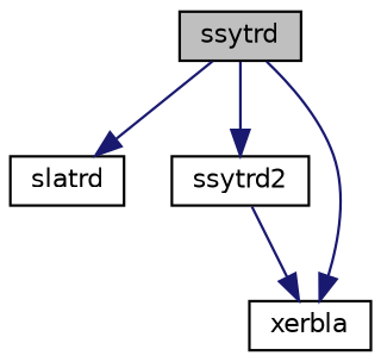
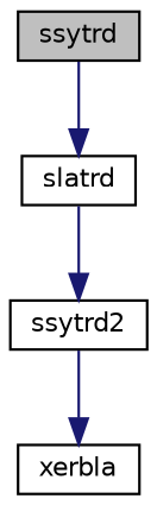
  digraph {
    rankdir=TB
    node [color=black fillcolor=white fontname=Helvetica fontsize=10 shape=record style=filled]
    edge [color=midnightblue fontname=Helvetica fontsize=10 labelfontname=Helvetica labelfontsize=10 style=solid]
    n1 [fillcolor=grey75 fontcolor=black height=0.2 label=ssytrd width=0.4]
    n2 [height=0.2 label=slatrd width=0.4]
    n3 [height=0.2 label=ssytrd2 width=0.4]
    n4 [height=0.2 label=xerbla width=0.4]
    n1 -> n2
-   n1 -> n3
-   n1 -> n4
+   n2 -> n3
    n3 -> n4
  }
